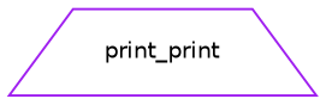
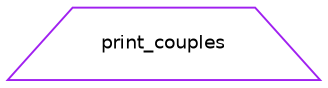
  digraph {
    rankdir=LR
-   n1 [color=purple fillcolor=white fontname=Helvetica fontsize=10 height=0.2 label=print_print shape=trapezium style=filled width=0.4]
+   n1 [color=purple fillcolor=white fontname=Helvetica fontsize=10 height=0.2 label=print_couples shape=trapezium style=filled width=0.4]
  }
